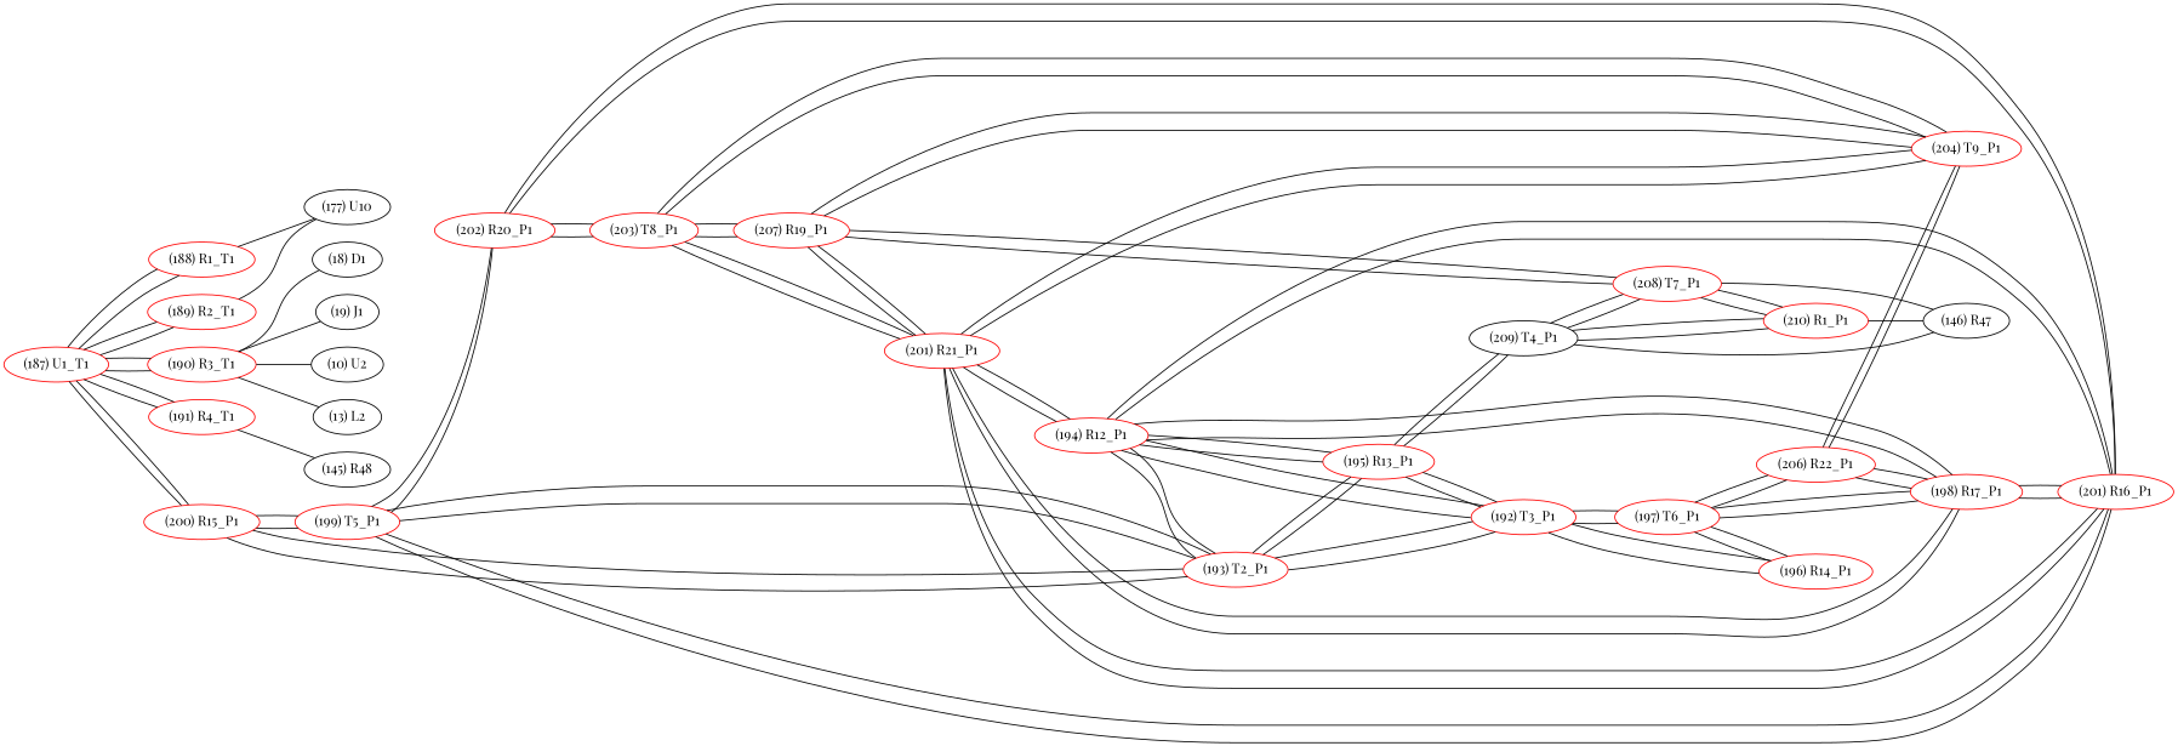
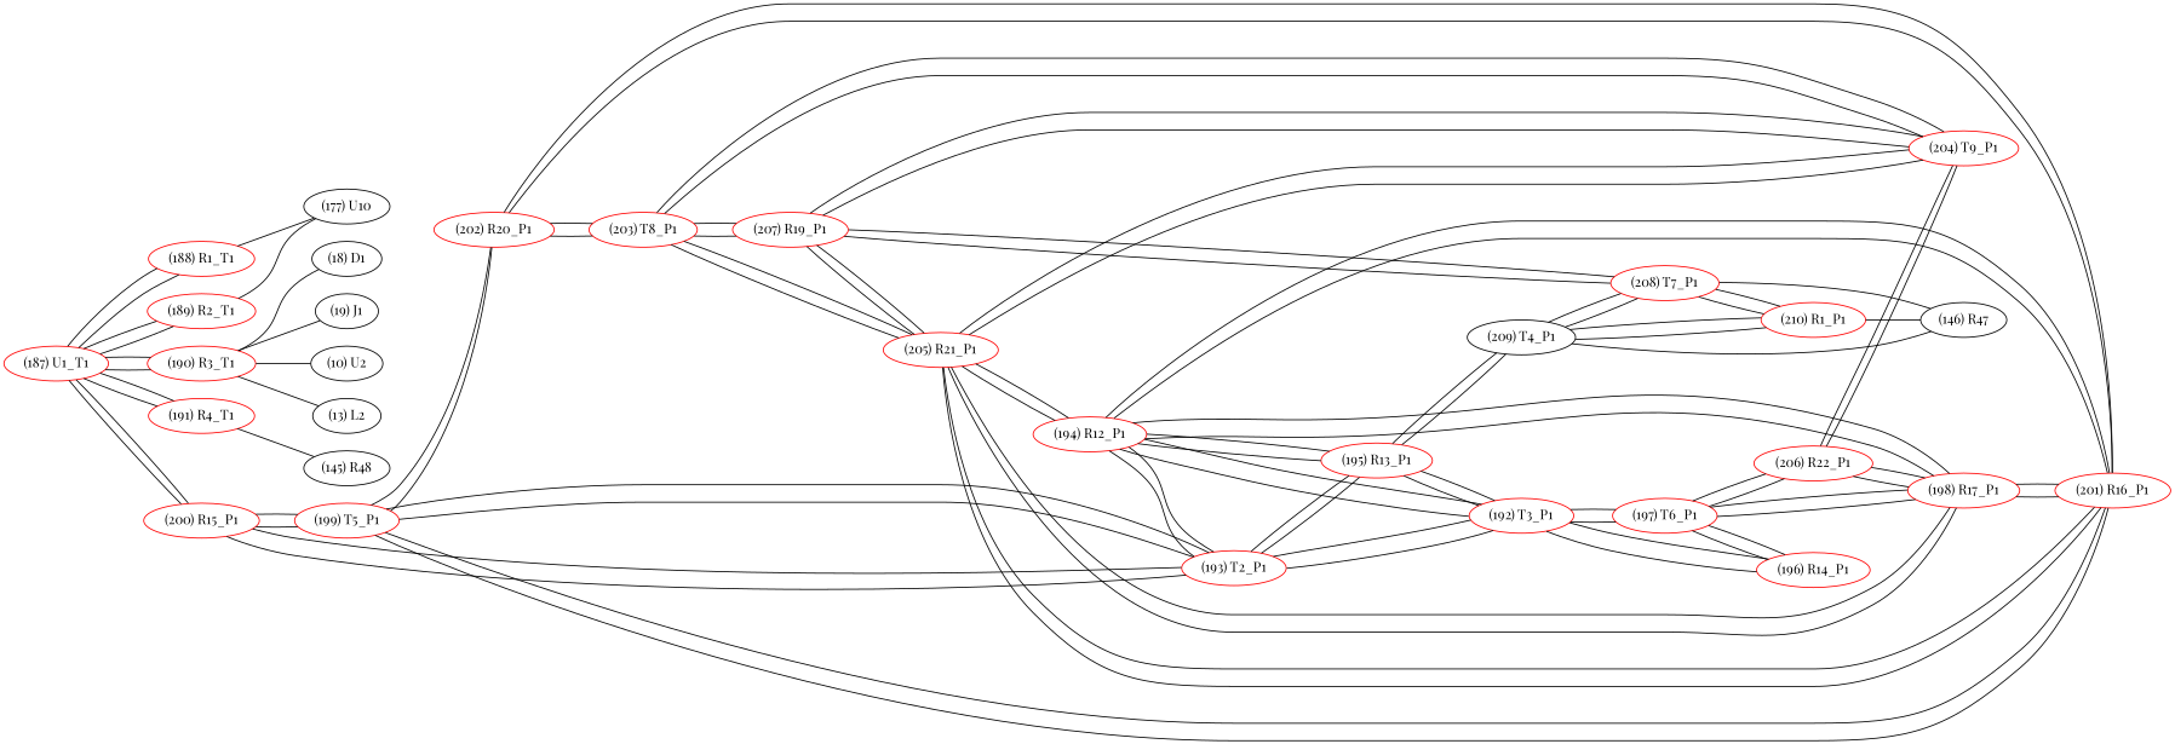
  graph {
    fontname="Playfair Display"
    rankdir=LR
    node [color=red fontname="Playfair Display"]
    edge [fontname="Playfair Display"]
    n1 [label="(187) U1_T1"]
    n2 [label="(188) R1_T1"]
    n3 [label="(189) R2_T1"]
    n4 [label="(190) R3_T1"]
    n5 [label="(191) R4_T1"]
    n6 [label="(200) R15_P1"]
    n7 [label="(177) U10" color=""]
    n8 [label="(18) D1" color=""]
    n9 [label="(19) J1" color=""]
    n10 [label="(10) U2" color=""]
    n11 [label="(13) L2" color=""]
    n12 [label="(145) R48" color=""]
    n13 [label="(193) T2_P1"]
    n14 [label="(199) T5_P1"]
    n15 [label="(192) T3_P1"]
    n16 [label="(195) R13_P1"]
    n17 [label="(194) R12_P1"]
    n18 [label="(201) R16_P1"]
    n19 [label="(202) R20_P1"]
    n20 [label="(196) R14_P1"]
    n21 [label="(197) T6_P1"]
    n22 [label="(198) R17_P1"]
    n23 [label="(206) R22_P1"]
    n24 [color=black label="(209) T4_P1"]
-   n25 [label="(201) R21_P1"]
+   n25 [label="(205) R21_P1"]
    n26 [label="(204) T9_P1"]
    n27 [label="(208) T7_P1"]
    n28 [label="(210) R1_P1"]
    n29 [label="(146) R47" color=""]
    n30 [label="(203) T8_P1"]
    n31 [label="(207) R19_P1"]
    n1 -- n2
    n1 -- n3
    n1 -- n4
    n1 -- n5
    n1 -- n6
    n2 -- n1
    n2 -- n7
    n3 -- n1
    n3 -- n7
    n4 -- n1
    n4 -- n8
    n4 -- n9
    n4 -- n10
    n4 -- n11
    n5 -- n1
    n5 -- n12
    n6 -- n1
    n6 -- n13
    n6 -- n14
    n13 -- n6
    n13 -- n14
    n13 -- n15
    n13 -- n16
    n13 -- n17
    n14 -- n6
    n14 -- n13
    n14 -- n18
    n14 -- n19
    n15 -- n13
    n15 -- n16
    n15 -- n17
    n15 -- n20
    n15 -- n21
    n16 -- n13
    n16 -- n15
    n16 -- n17
    n16 -- n24
    n17 -- n13
    n17 -- n15
    n17 -- n16
    n17 -- n18
    n17 -- n22
    n17 -- n25
    n18 -- n14
    n18 -- n17
    n18 -- n19
    n18 -- n22
    n18 -- n25
    n19 -- n14
    n19 -- n18
    n19 -- n30
    n20 -- n15
    n20 -- n21
    n21 -- n15
    n21 -- n20
    n21 -- n22
    n21 -- n23
    n22 -- n17
    n22 -- n18
    n22 -- n21
    n22 -- n23
    n22 -- n25
    n23 -- n21
    n23 -- n22
    n23 -- n26
    n24 -- n16
    n24 -- n27
    n24 -- n28
    n24 -- n29
    n25 -- n17
    n25 -- n18
    n25 -- n22
    n25 -- n26
    n25 -- n30
    n25 -- n31
    n26 -- n23
    n26 -- n25
    n26 -- n30
    n26 -- n31
    n27 -- n24
    n27 -- n28
    n27 -- n29
    n27 -- n31
    n28 -- n24
    n28 -- n27
    n28 -- n29
    n30 -- n19
    n30 -- n25
    n30 -- n26
    n30 -- n31
    n31 -- n25
    n31 -- n26
    n31 -- n27
    n31 -- n30
  }
